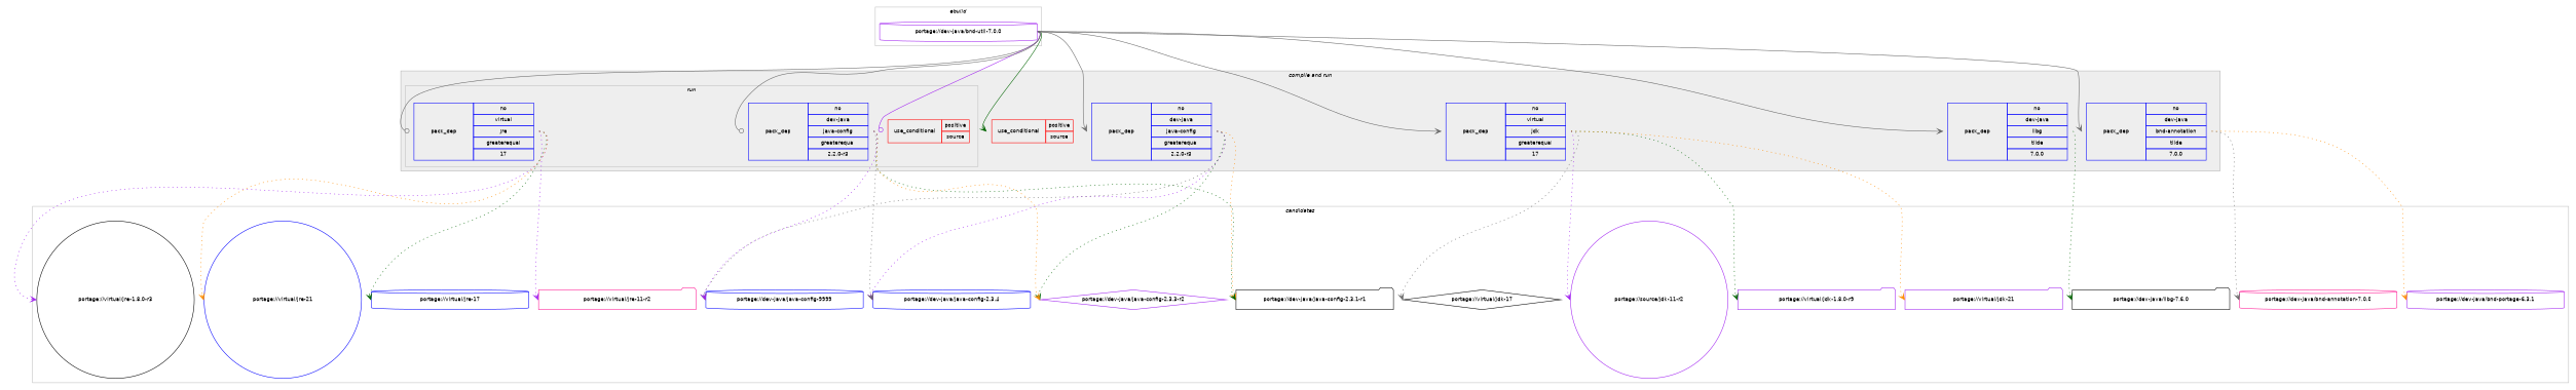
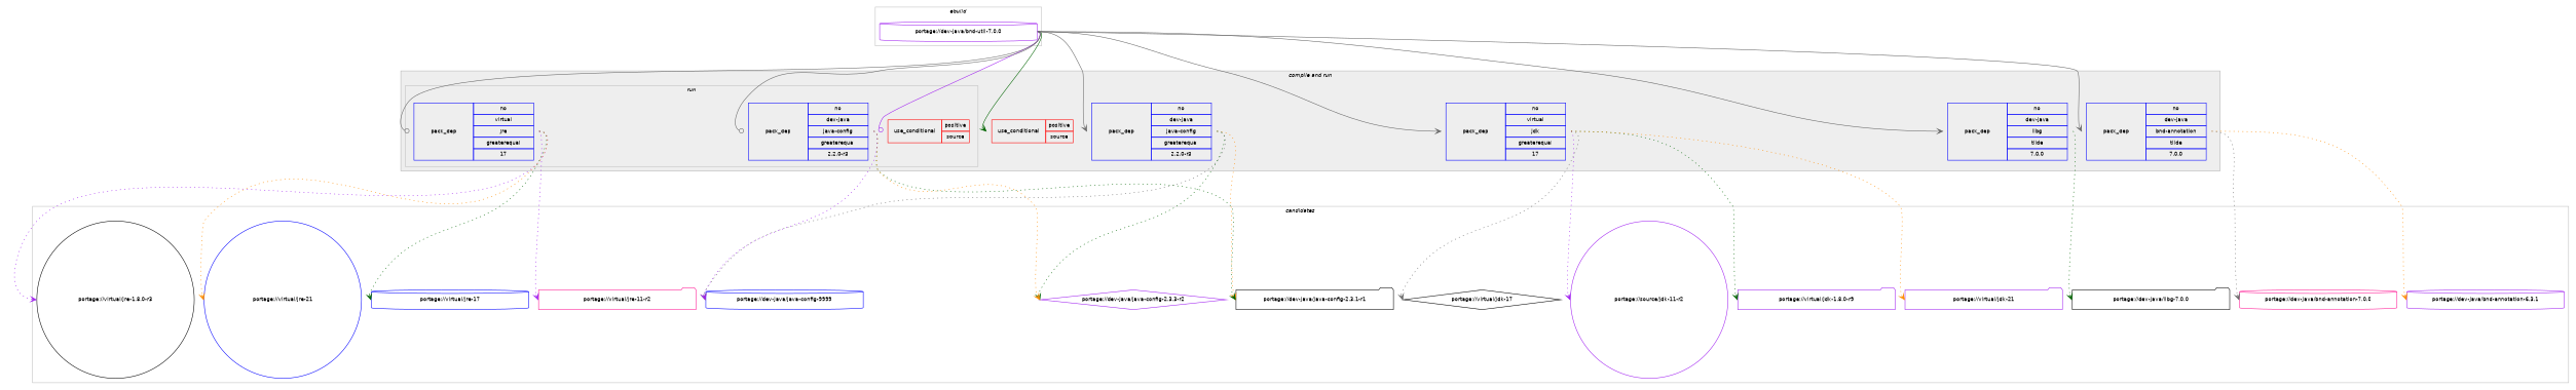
  digraph {
    compound=true
    concentrate=true
    fontname=Helvetica
    fontsize=10
    newrank=true
    rankdir=TB
    ranksep=1.5
    node [color=blue fontname=Helvetica fontsize=10 shape=none]
    edge [arrowhead=vee color=gray40 headport=w style=dotted tailport=e weight=100]
    n1 [color=purple label="portage://dev-java/bnd-util-7.0.0" shape=cylinder width=4]
    n2 [color=red label=<<TABLE BORDER="0" CELLBORDER="1" CELLSPACING="0" CELLPADDING="4"><TR><TD ROWSPAN="3" CELLPADDING="10">use_conditional</TD></TR><TR><TD>positive</TD></TR><TR><TD>source</TD></TR></TABLE>>]
    n3 [label=<<TABLE BORDER="0" CELLBORDER="1" CELLSPACING="0" CELLPADDING="4" WIDTH="220"><TR><TD ROWSPAN="6" CELLPADDING="30">pack_dep</TD></TR><TR><TD WIDTH="110">no</TD></TR><TR><TD>dev-java</TD></TR><TR><TD>bnd-annotation</TD></TR><TR><TD>tilde</TD></TR><TR><TD>7.0.0</TD></TR></TABLE>>]
    n4 [label=<<TABLE BORDER="0" CELLBORDER="1" CELLSPACING="0" CELLPADDING="4" WIDTH="220"><TR><TD ROWSPAN="6" CELLPADDING="30">pack_dep</TD></TR><TR><TD WIDTH="110">no</TD></TR><TR><TD>dev-java</TD></TR><TR><TD>java-config</TD></TR><TR><TD>greaterequal</TD></TR><TR><TD>2.2.0-r3</TD></TR></TABLE>>]
    n5 [label=<<TABLE BORDER="0" CELLBORDER="1" CELLSPACING="0" CELLPADDING="4" WIDTH="220"><TR><TD ROWSPAN="6" CELLPADDING="30">pack_dep</TD></TR><TR><TD WIDTH="110">no</TD></TR><TR><TD>dev-java</TD></TR><TR><TD>libg</TD></TR><TR><TD>tilde</TD></TR><TR><TD>7.0.0</TD></TR></TABLE>>]
    n6 [label=<<TABLE BORDER="0" CELLBORDER="1" CELLSPACING="0" CELLPADDING="4" WIDTH="220"><TR><TD ROWSPAN="6" CELLPADDING="30">pack_dep</TD></TR><TR><TD WIDTH="110">no</TD></TR><TR><TD>virtual</TD></TR><TR><TD>jdk</TD></TR><TR><TD>greaterequal</TD></TR><TR><TD>17</TD></TR></TABLE>>]
    n7 [color=red label=<<TABLE BORDER="0" CELLBORDER="1" CELLSPACING="0" CELLPADDING="4"><TR><TD ROWSPAN="3" CELLPADDING="10">use_conditional</TD></TR><TR><TD>positive</TD></TR><TR><TD>source</TD></TR></TABLE>>]
    n8 [label=<<TABLE BORDER="0" CELLBORDER="1" CELLSPACING="0" CELLPADDING="4" WIDTH="220"><TR><TD ROWSPAN="6" CELLPADDING="30">pack_dep</TD></TR><TR><TD WIDTH="110">no</TD></TR><TR><TD>dev-java</TD></TR><TR><TD>java-config</TD></TR><TR><TD>greaterequal</TD></TR><TR><TD>2.2.0-r3</TD></TR></TABLE>>]
    n9 [label=<<TABLE BORDER="0" CELLBORDER="1" CELLSPACING="0" CELLPADDING="4" WIDTH="220"><TR><TD ROWSPAN="6" CELLPADDING="30">pack_dep</TD></TR><TR><TD WIDTH="110">no</TD></TR><TR><TD>virtual</TD></TR><TR><TD>jre</TD></TR><TR><TD>greaterequal</TD></TR><TR><TD>17</TD></TR></TABLE>>]
-   n10 [color=purple label="portage://dev-java/bnd-portage-6.3.1" shape=cylinder width=4]
+   n10 [color=purple label="portage://dev-java/bnd-annotation-6.3.1" shape=cylinder width=4]
    n11 [color=deeppink label="portage://dev-java/bnd-annotation-7.0.0" shape=cylinder width=4]
    n12 [color=black label="portage://dev-java/java-config-2.3.1-r1" shape=folder width=4]
    n13 [color=purple label="portage://dev-java/java-config-2.3.3-r2" shape=diamond width=4]
-   n14 [label="portage://dev-java/java-config-2.3.4" shape=cylinder width=4]
    n15 [label="portage://dev-java/java-config-9999" shape=cylinder width=4]
-   n16 [color=black label="portage://dev-java/libg-7.6.0" shape=folder width=4]
+   n16 [color=black label="portage://dev-java/libg-7.0.0" shape=folder width=4]
    n17 [color=purple label="portage://virtual/jdk-1.8.0-r9" shape=folder width=4]
    n18 [color=purple label="portage://source/jdk-11-r2" shape=circle width=4]
    n19 [color=black label="portage://virtual/jdk-17" shape=diamond width=4]
    n20 [color=purple label="portage://virtual/jdk-21" shape=folder width=4]
    n21 [color=black label="portage://virtual/jre-1.8.0-r3" shape=circle width=4]
    n22 [color=deeppink label="portage://virtual/jre-11-r2" shape=folder width=4]
    n23 [label="portage://virtual/jre-17" shape=cylinder width=4]
    n24 [label="portage://virtual/jre-21" shape=circle width=4]
    subgraph cluster_1 {
      color=gray
      label=<<i>ebuild</i>>
      rank=same
      n1
    }
    subgraph cluster_2 {
      color=gray
      label=<<i>dependencies</i>>
      subgraph cluster_3 {
        color=gray
        fillcolor="#eeeeee"
        label=<<i>compile</i>>
        style=filled
        subgraph sub_4 {
          color=gray
          fillcolor="#eeeeee"
          label=<<i>compile</i>>
          style=filled
          n2
        }
        subgraph sub_5 {
          color=gray
          fillcolor="#eeeeee"
          label=<<i>compile</i>>
          style=filled
          n3
        }
        subgraph sub_6 {
          color=gray
          fillcolor="#eeeeee"
          label=<<i>compile</i>>
          style=filled
          n4
        }
        subgraph sub_7 {
          color=gray
          fillcolor="#eeeeee"
          label=<<i>compile</i>>
          style=filled
          n5
        }
        subgraph sub_8 {
          color=gray
          fillcolor="#eeeeee"
          label=<<i>compile</i>>
          style=filled
          n6
        }
      }
      subgraph cluster_9 {
        color=gray
        fillcolor="#eeeeee"
        label=<<i>compile and run</i>>
        style=filled
      }
      subgraph cluster_10 {
        color=gray
        fillcolor="#eeeeee"
        label=<<i>run</i>>
        style=filled
        subgraph sub_11 {
          color=gray
          fillcolor="#eeeeee"
          label=<<i>run</i>>
          style=filled
          n7
        }
        subgraph sub_12 {
          color=gray
          fillcolor="#eeeeee"
          label=<<i>run</i>>
          style=filled
          n8
        }
        subgraph sub_13 {
          color=gray
          fillcolor="#eeeeee"
          label=<<i>run</i>>
          style=filled
          n9
        }
      }
    }
    subgraph cluster_14 {
      color=gray
      label=<<i>candidates</i>>
      rank=same
      subgraph sub_15 {
        color=black
        label=<<i>candidates</i>>
        nodesep=1
        rank=same
        n10
        n11
      }
      subgraph sub_16 {
        color=black
        label=<<i>candidates</i>>
        nodesep=1
        rank=same
        n12
        n13
-       n14
        n15
      }
      subgraph sub_17 {
        color=black
        label=<<i>candidates</i>>
        nodesep=1
        rank=same
        n16
      }
      subgraph sub_18 {
        color=black
        label=<<i>candidates</i>>
        nodesep=1
        rank=same
        n17
        n18
        n19
        n20
      }
      subgraph sub_19 {
        color=black
        label=<<i>candidates</i>>
        nodesep=1
        rank=same
        n12
        n13
-       n14
        n15
      }
      subgraph sub_20 {
        color=black
        label=<<i>candidates</i>>
        nodesep=1
        rank=same
        n21
        n22
        n23
        n24
      }
    }
    n1 -> n2 [color=darkgreen style=solid weight=20]
    n1 -> n3 [style=solid weight=20]
    n1 -> n4 [style=solid weight=20]
    n1 -> n5 [style=solid weight=20]
    n1 -> n6 [style=solid weight=20]
    n1 -> n7 [arrowhead=odot color=purple style=solid weight=20]
    n1 -> n8 [arrowhead=odot style=solid weight=20]
    n1 -> n9 [arrowhead=odot style=solid weight=20]
    n3 -> n10 [color=darkorange]
    n3 -> n11
    n4 -> n12 [color=darkorange]
    n4 -> n13 [color=darkgreen]
-   n4 -> n14 [color=purple]
    n4 -> n15
    n5 -> n16 [color=darkgreen]
    n6 -> n17 [color=darkgreen]
    n6 -> n18 [color=purple]
    n6 -> n19
    n6 -> n20 [color=darkorange]
    n8 -> n12 [color=darkgreen]
    n8 -> n13 [color=darkorange]
-   n8 -> n14
    n8 -> n15 [color=purple]
    n9 -> n21 [color=purple]
    n9 -> n22 [color=purple]
    n9 -> n23 [color=darkgreen]
    n9 -> n24 [color=darkorange]
  }
